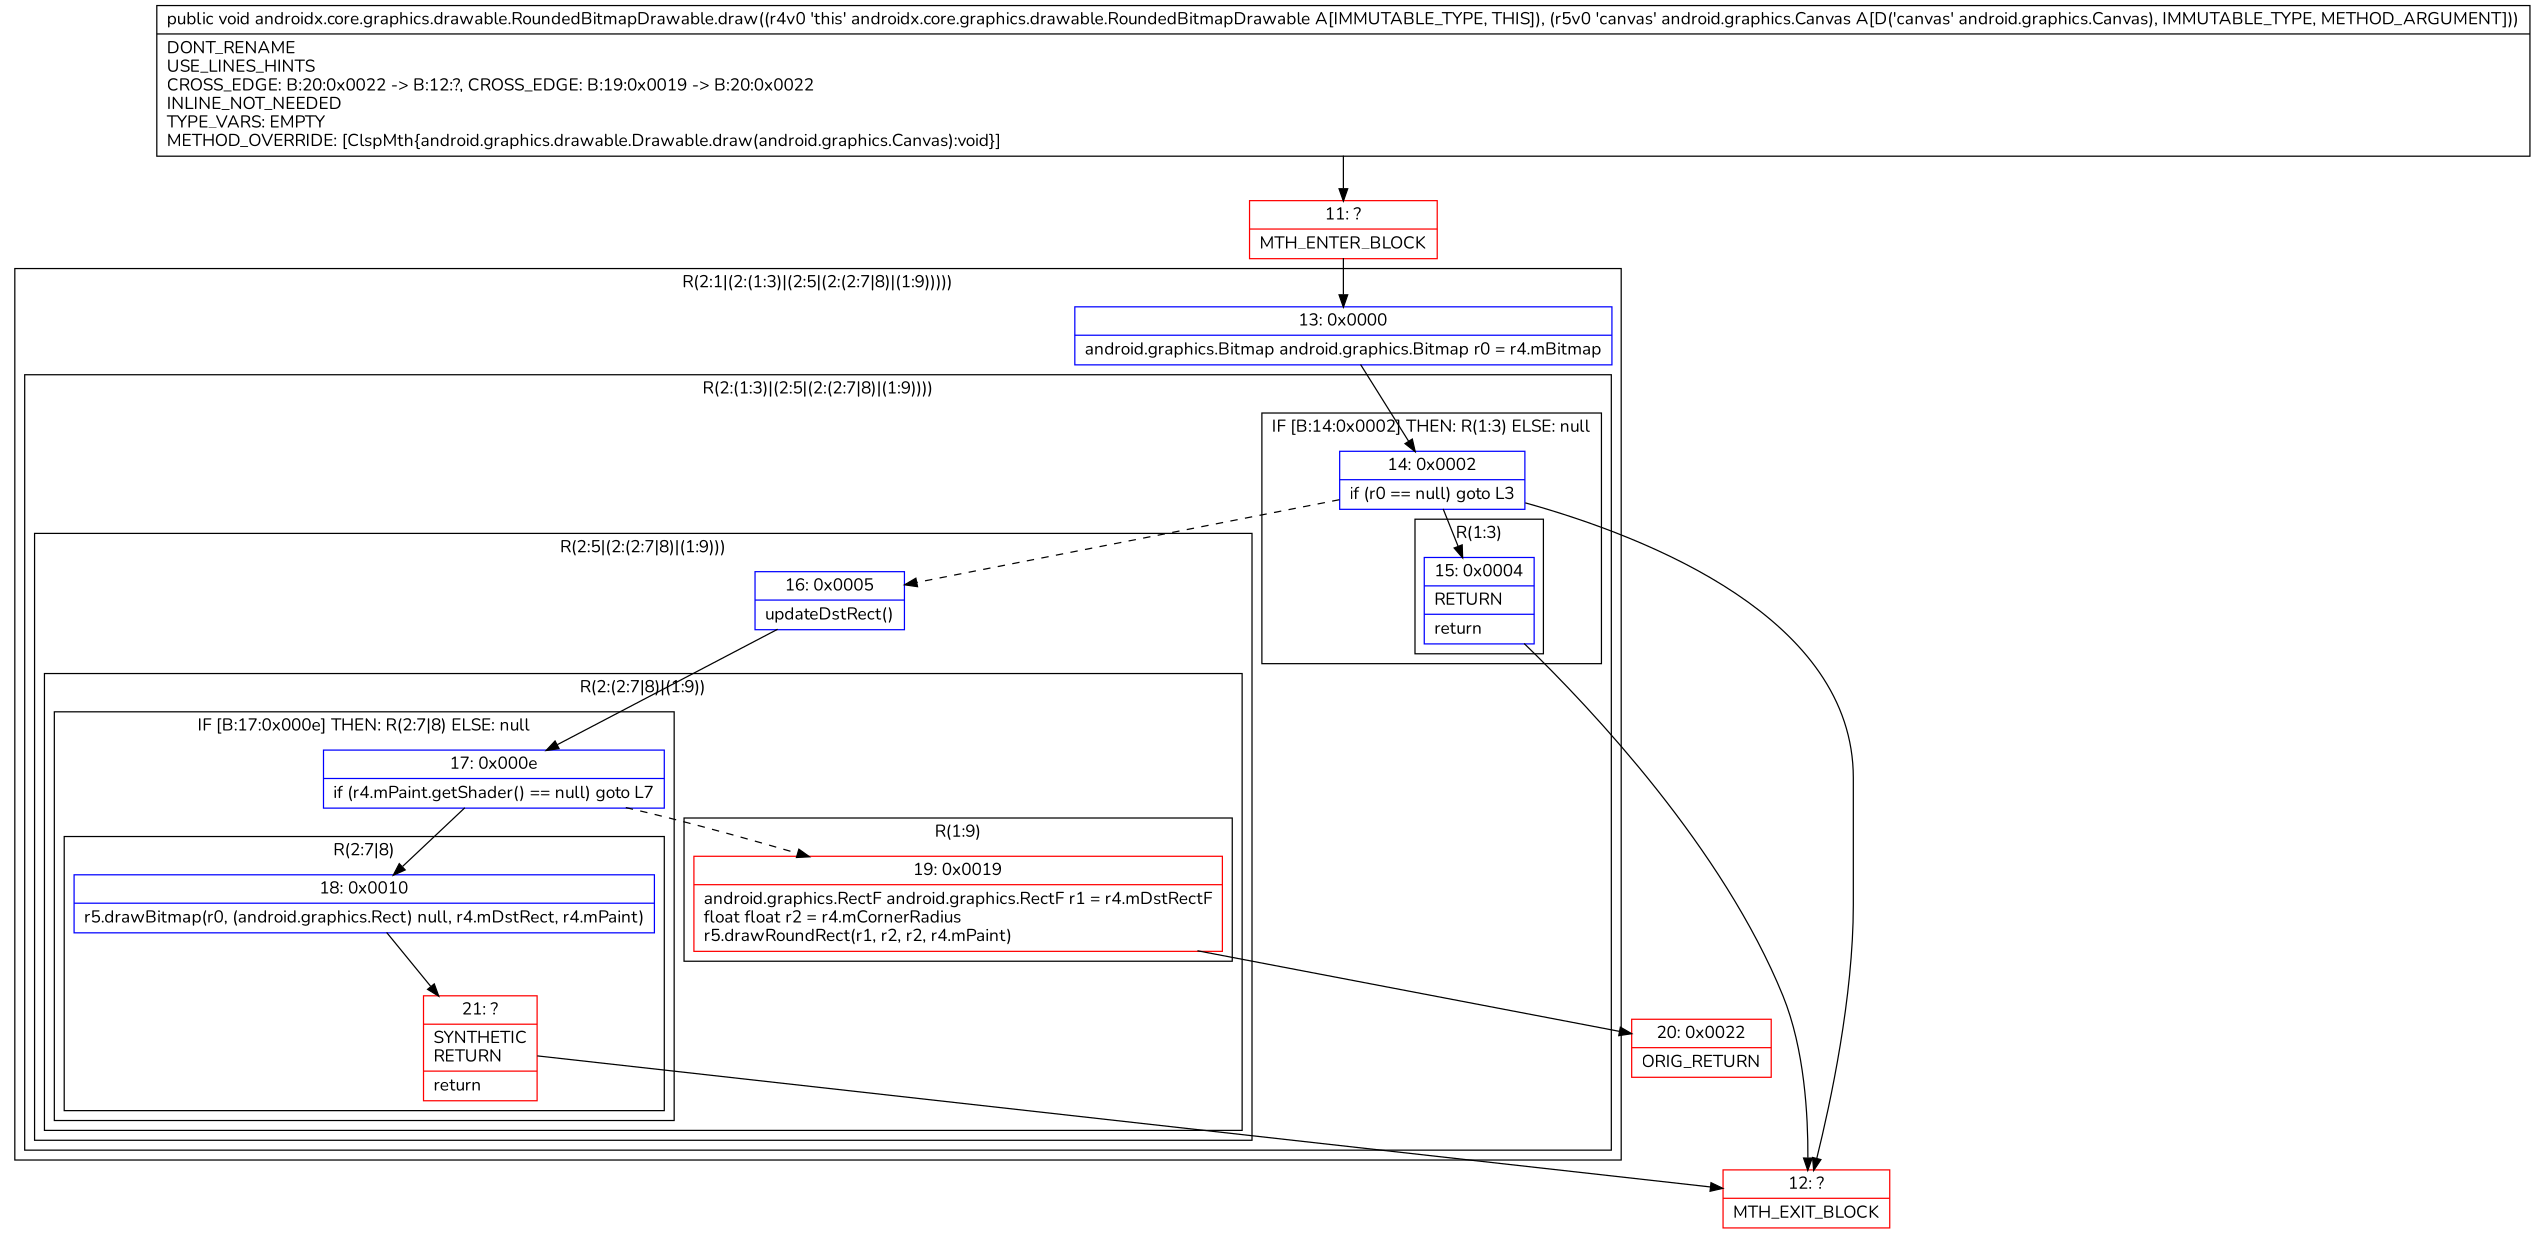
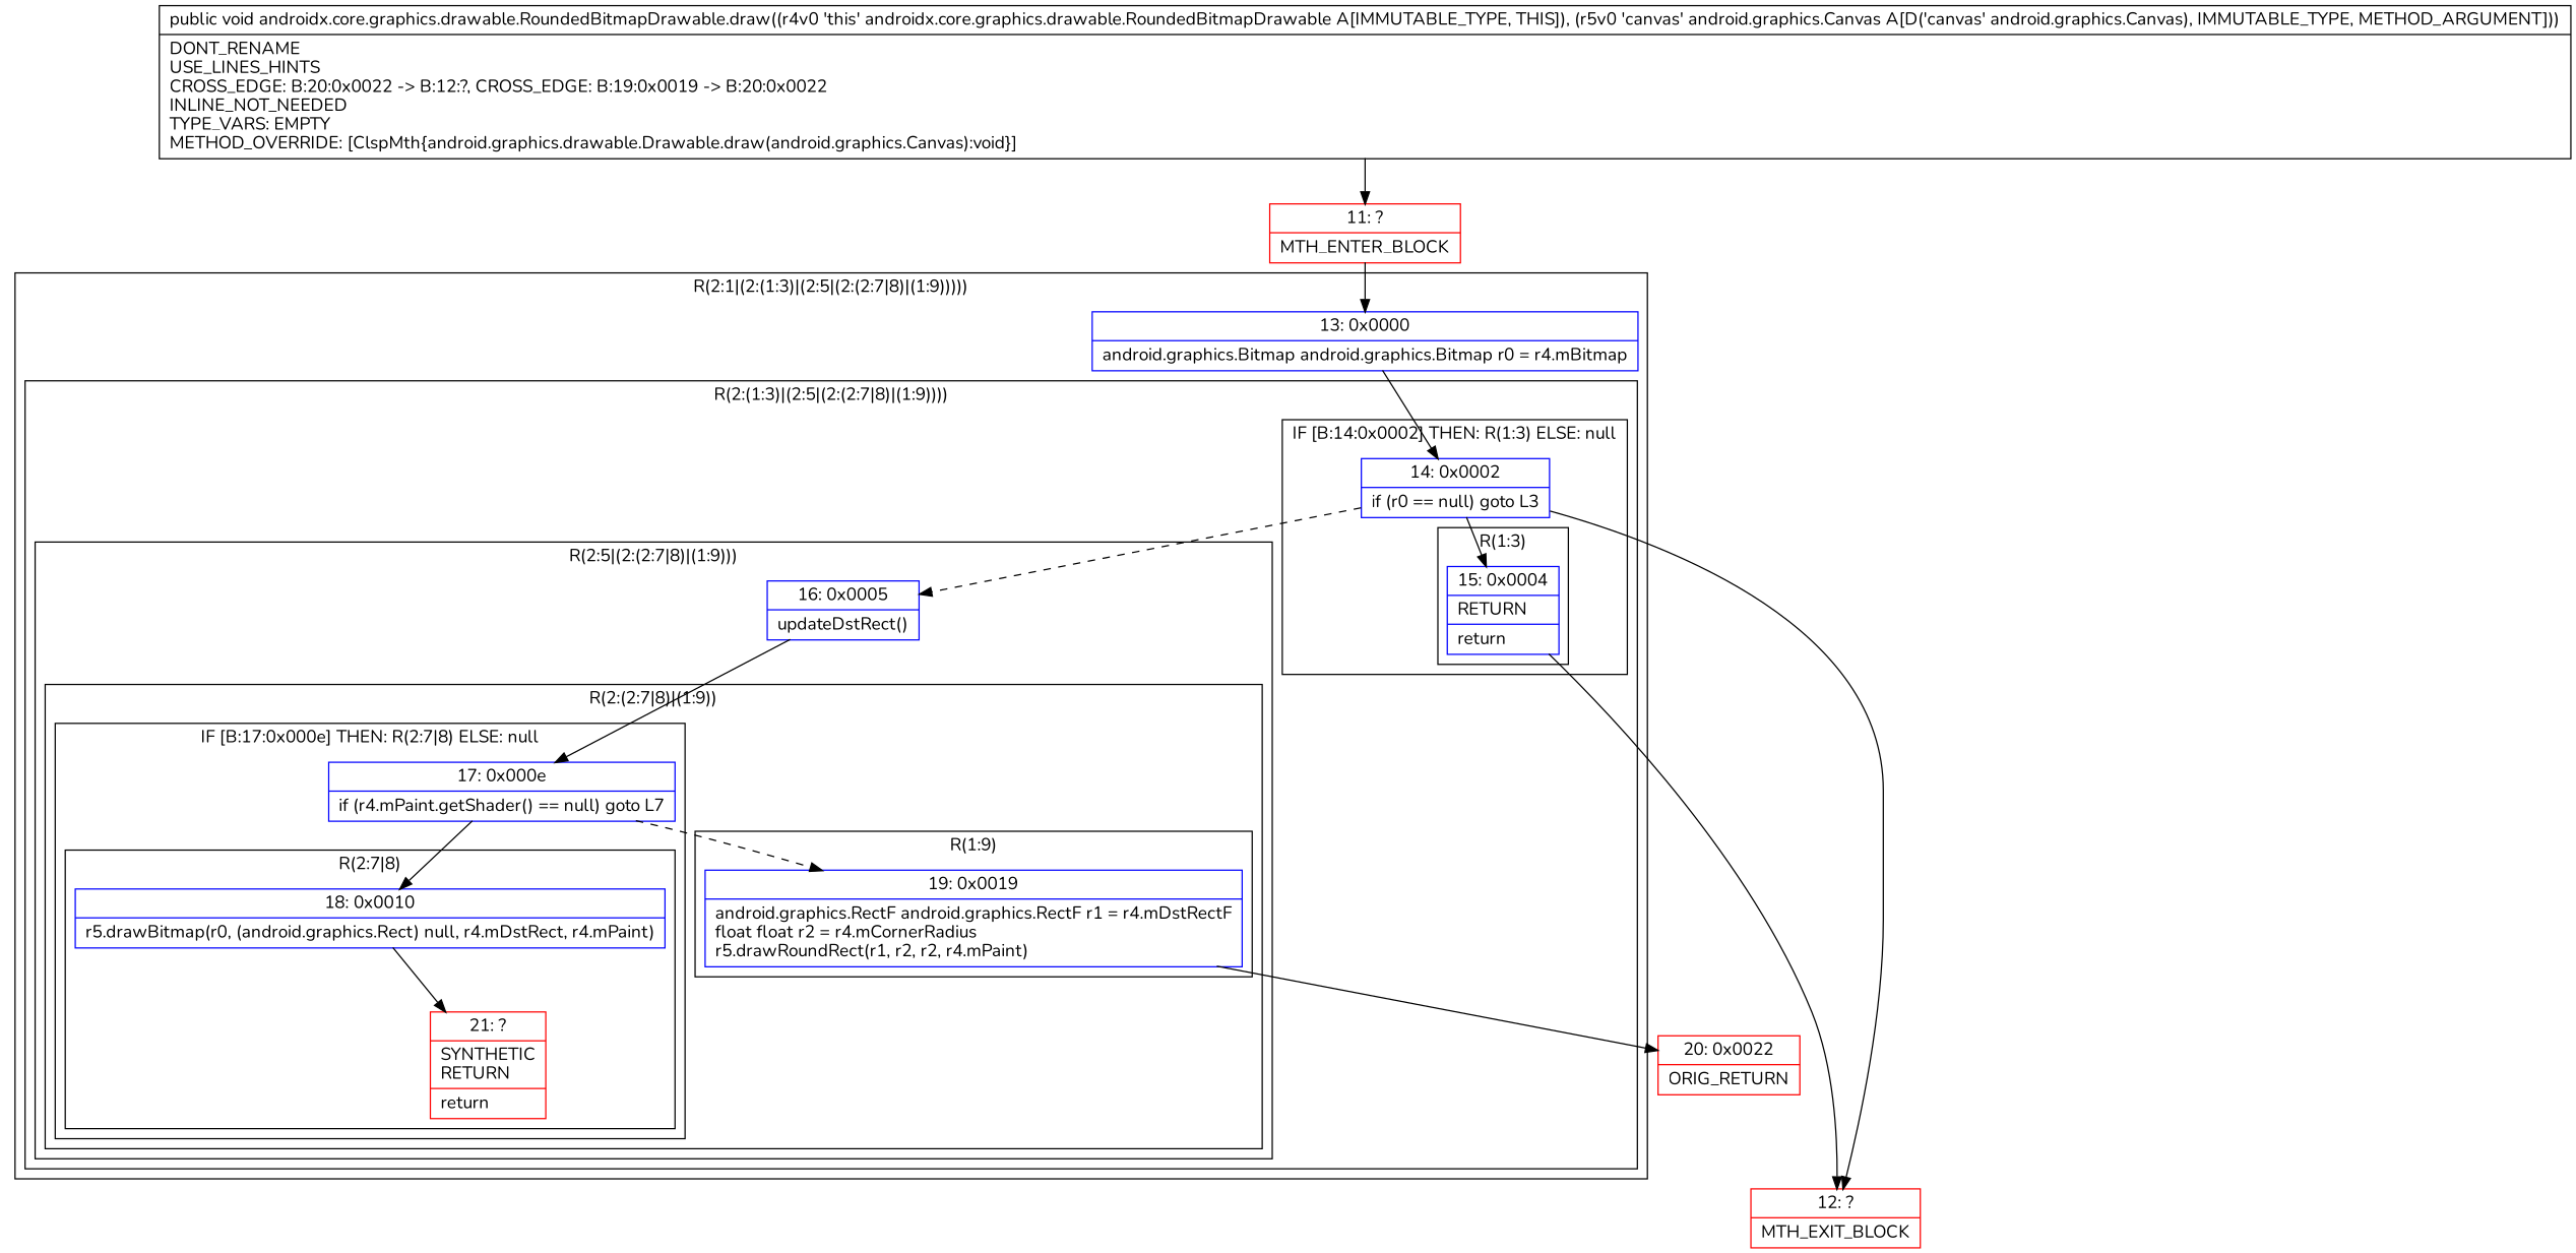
  digraph {
    fontname=Nunito
    node [color=blue fontname=Nunito shape=record]
    edge [fontname=Nunito]
    n1 [label="{15\:\ 0x0004|RETURN\l|return\l}"]
    n2 [label="{14\:\ 0x0002|if (r0 == null) goto L3\l}"]
    n3 [label="{18\:\ 0x0010|r5.drawBitmap(r0, (android.graphics.Rect) null, r4.mDstRect, r4.mPaint)\l}"]
    n4 [color=red label="{21\:\ ?|SYNTHETIC\lRETURN\l|return\l}"]
    n5 [label="{17\:\ 0x000e|if (r4.mPaint.getShader() == null) goto L7\l}"]
-   n6 [color=red label="{19\:\ 0x0019|android.graphics.RectF android.graphics.RectF r1 = r4.mDstRectF\lfloat float r2 = r4.mCornerRadius\lr5.drawRoundRect(r1, r2, r2, r4.mPaint)\l}"]
+   n6 [label="{19\:\ 0x0019|android.graphics.RectF android.graphics.RectF r1 = r4.mDstRectF\lfloat float r2 = r4.mCornerRadius\lr5.drawRoundRect(r1, r2, r2, r4.mPaint)\l}"]
    n7 [label="{16\:\ 0x0005|updateDstRect()\l}"]
    n8 [label="{13\:\ 0x0000|android.graphics.Bitmap android.graphics.Bitmap r0 = r4.mBitmap\l}"]
    n9 [color=red label="{12\:\ ?|MTH_EXIT_BLOCK\l}"]
    n10 [color=red label="{20\:\ 0x0022|ORIG_RETURN\l}"]
    n11 [color=red label="{11\:\ ?|MTH_ENTER_BLOCK\l}"]
    n12 [label="{public void androidx.core.graphics.drawable.RoundedBitmapDrawable.draw((r4v0 'this' androidx.core.graphics.drawable.RoundedBitmapDrawable A[IMMUTABLE_TYPE, THIS]), (r5v0 'canvas' android.graphics.Canvas A[D('canvas' android.graphics.Canvas), IMMUTABLE_TYPE, METHOD_ARGUMENT]))  | DONT_RENAME\lUSE_LINES_HINTS\lCROSS_EDGE: B:20:0x0022 \-\> B:12:?, CROSS_EDGE: B:19:0x0019 \-\> B:20:0x0022\lINLINE_NOT_NEEDED\lTYPE_VARS: EMPTY\lMETHOD_OVERRIDE: [ClspMth\{android.graphics.drawable.Drawable.draw(android.graphics.Canvas):void\}]\l}" color=""]
    subgraph cluster_1 {
      label="R(2:1|(2:(1:3)|(2:5|(2:(2:7|8)|(1:9)))))"
      n8
      subgraph cluster_2 {
        label="R(2:(1:3)|(2:5|(2:(2:7|8)|(1:9))))"
        subgraph cluster_3 {
          label="IF [B:14:0x0002] THEN: R(1:3) ELSE: null"
          n2
          subgraph cluster_4 {
            label="R(1:3)"
            n1
          }
        }
        subgraph cluster_5 {
          label="R(2:5|(2:(2:7|8)|(1:9)))"
          n7
          subgraph cluster_6 {
            label="R(2:(2:7|8)|(1:9))"
            subgraph cluster_7 {
              label="IF [B:17:0x000e] THEN: R(2:7|8) ELSE: null"
              n5
              subgraph cluster_8 {
                label="R(2:7|8)"
                n3
                n4
              }
            }
            subgraph cluster_9 {
              label="R(1:9)"
              n6
            }
          }
        }
      }
    }
    n1 -> n9
    n2 -> n1
    n2 -> n7 [style=dashed]
    n2 -> n9
    n3 -> n4
-   n4 -> n9
    n5 -> n3
    n5 -> n6 [style=dashed]
    n6 -> n10
    n7 -> n5
    n8 -> n2
    n11 -> n8
    n12 -> n11
  }
